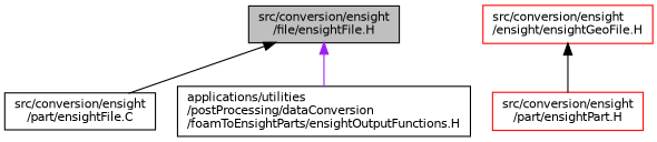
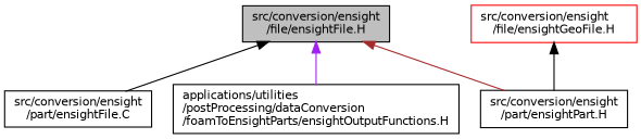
  digraph {
    node [color=black fontname=Helvetica fontsize=10 shape=record]
    edge [color=black dir=back fontname=Helvetica fontsize=10 labelfontname=Helvetica labelfontsize=10 style=solid]
    n1 [fillcolor=grey75 fontcolor=black height=0.2 label="src/conversion/ensight\l/file/ensightFile.H" style=filled width=0.4]
    n2 [height=0.2 label="src/conversion/ensight\l/part/ensightFile.C" width=0.4]
-   n3 [color=red height=0.2 label="src/conversion/ensight\l/part/ensightPart.H" width=0.4]
+   n3 [height=0.2 label="src/conversion/ensight\l/part/ensightPart.H" width=0.4]
    n4 [height=0.2 label="applications/utilities\l/postProcessing/dataConversion\l/foamToEnsightParts/ensightOutputFunctions.H" width=0.4]
-   n5 [color=red height=0.2 label="src/conversion/ensight\l/ensight/ensightGeoFile.H" width=0.4]
+   n5 [color=red height=0.2 label="src/conversion/ensight\l/file/ensightGeoFile.H" width=0.4]
    n1 -> n2
+   n1 -> n3 [color=brown]
    n1 -> n4 [color=purple]
    n5 -> n3
  }
